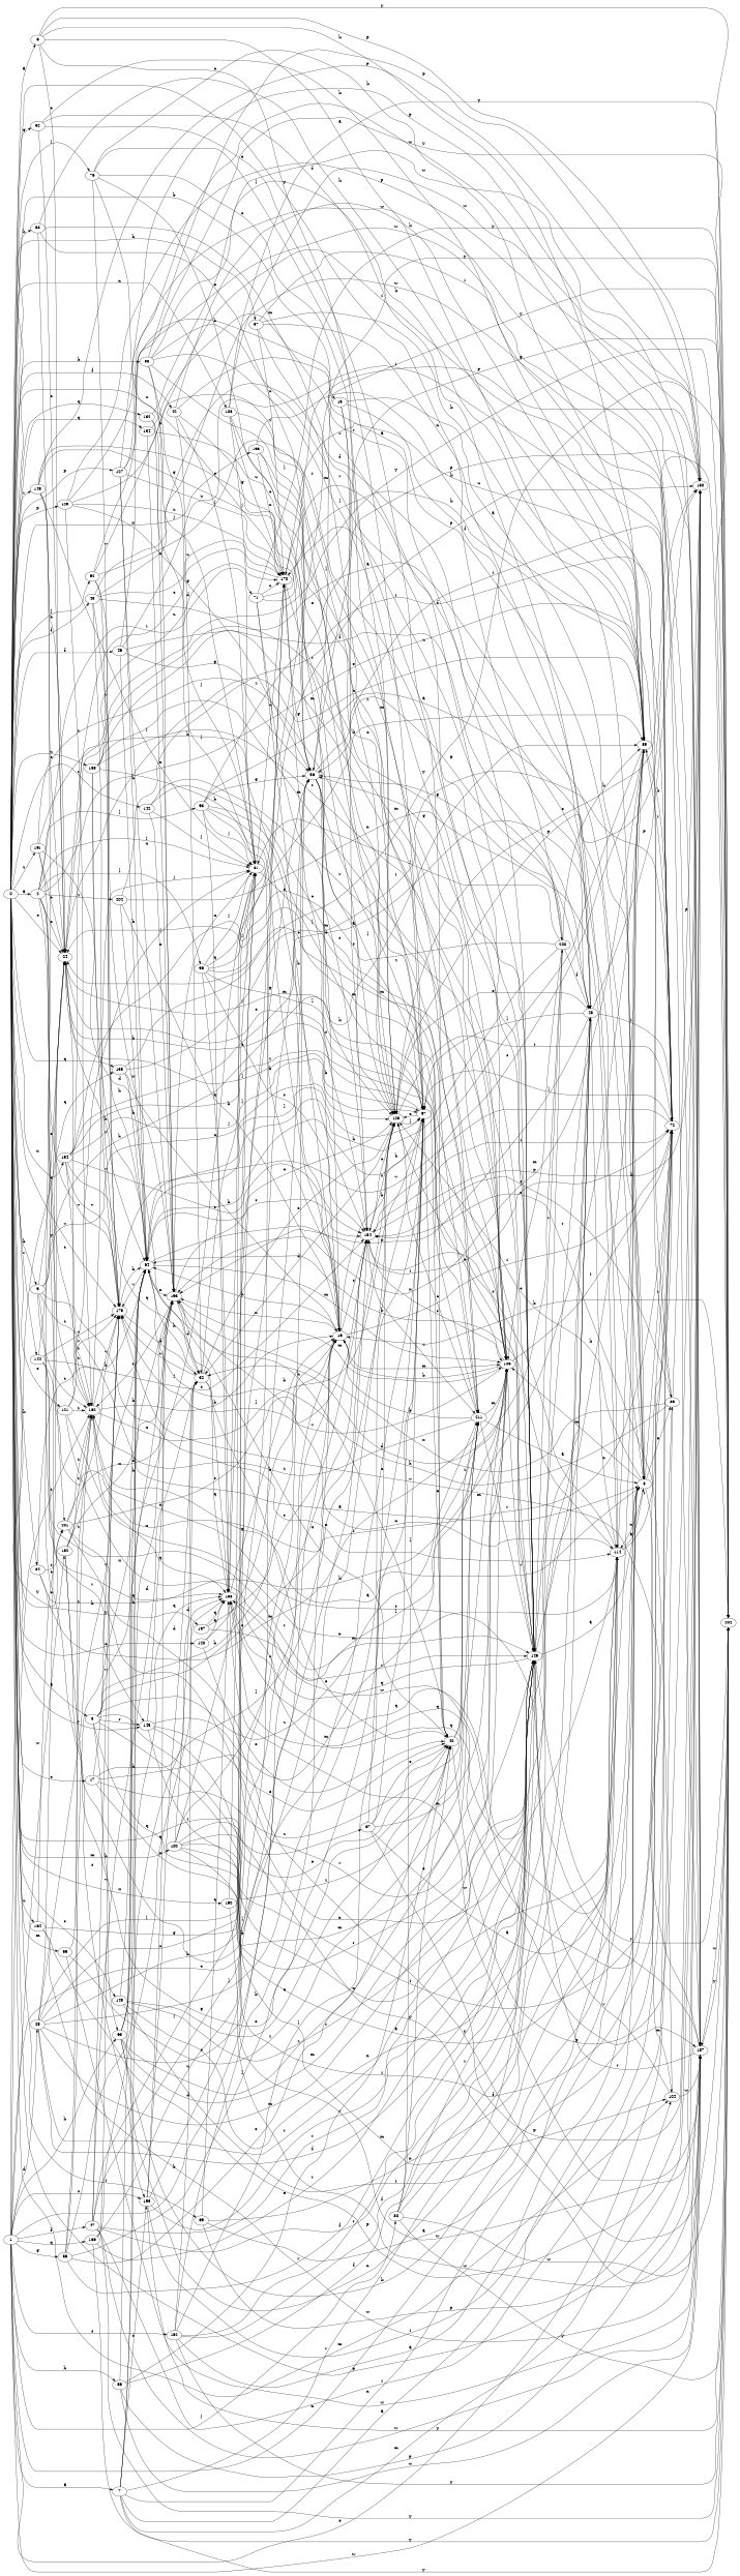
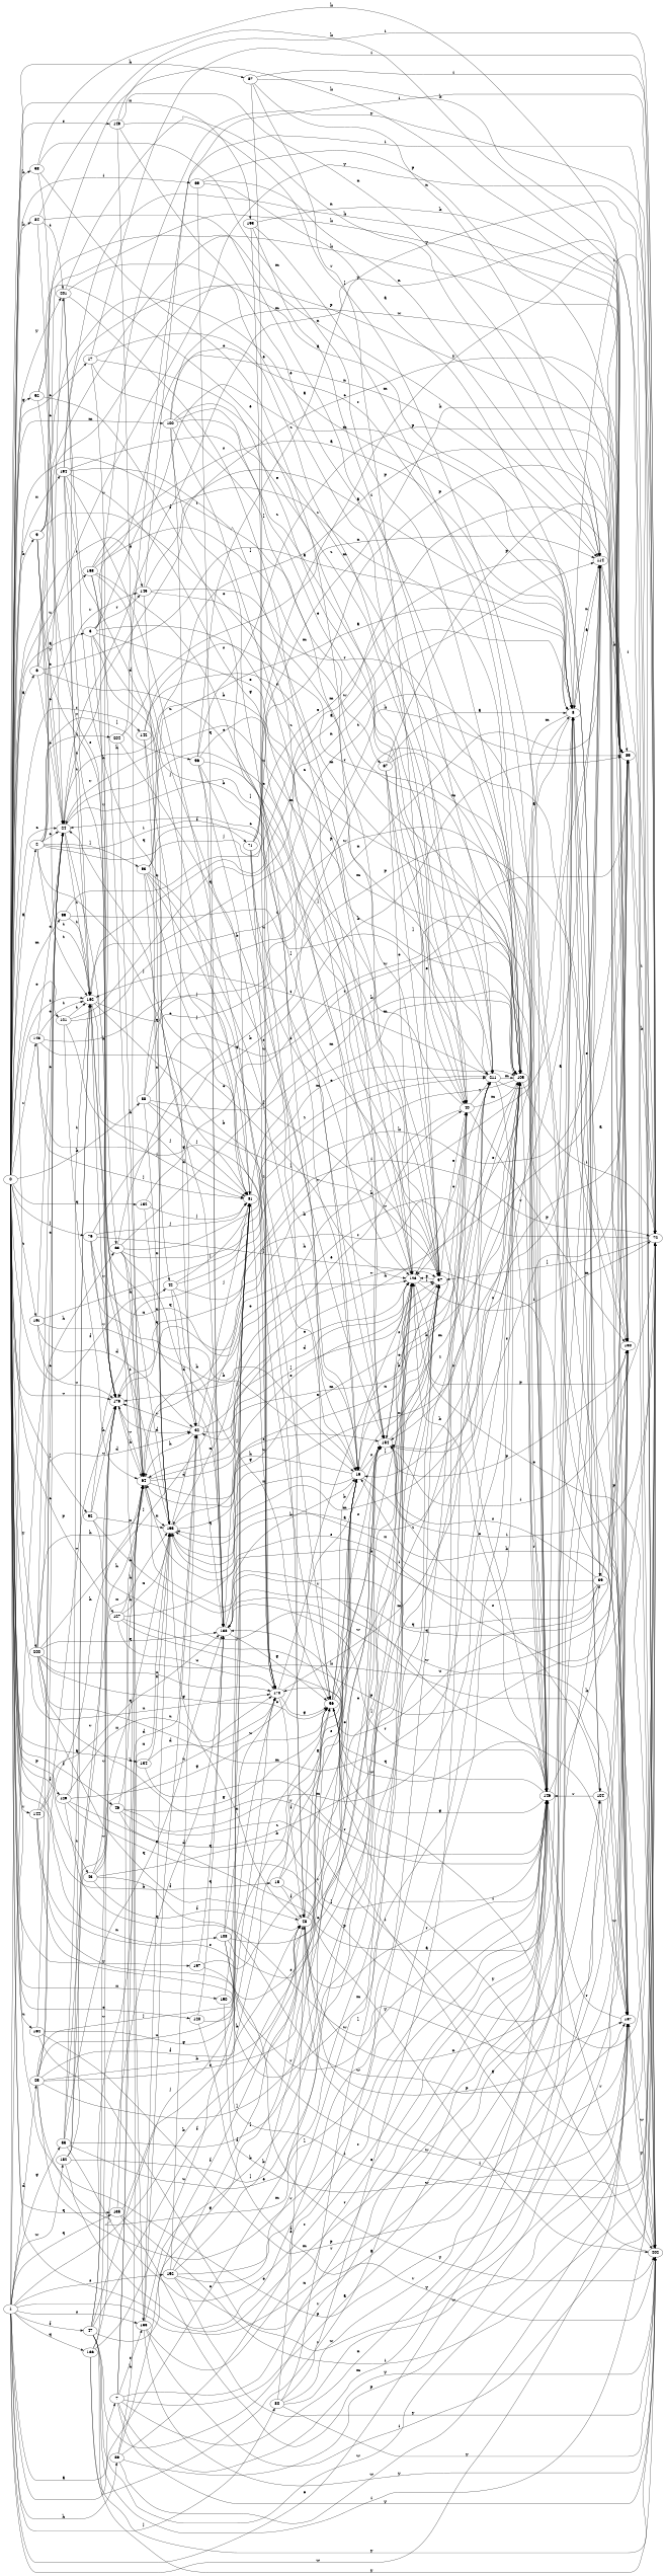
  strict digraph {
    rankdir=LR
    0
    2
    n3 [label=3]
    6
    9
    15
    17
    24
    42
    43
    46
    52
    57
    58
    67
    69
    76
    84
    88
    92
    99
    100
    104
    108
    120
    121
    127
    129
    130
    132
    134
    135
    142
    143
    144
    145
    149
    161
    164
    168
    170
    179
    190
    193
    194
    197
    200
    201
    39
    162
    71
    81
    93
    96
    204
    16
    63
    114
    123
    202
    211
    8
    89
    153
    48
    154
    72
    40
    97
    64
    105
    146
    32
    56
    187
    138
    195
    1
    7
    25
    47
    55
    59
    80
    136
    152
    182
    0 -> 2 [label=a]
    0 -> n3 [label=a]
    0 -> 6 [label=a]
    0 -> 9 [label=b]
    0 -> 15 [label=b]
    0 -> 17 [label=c]
    0 -> 24 [label=c]
    0 -> 42 [label=f]
    0 -> 43 [label=f]
    0 -> 46 [label=f]
    0 -> 52 [label=g]
    0 -> 57 [label=h]
    0 -> 58 [label=h]
    0 -> 67 [label=i]
    0 -> 69 [label=i]
    0 -> 76 [label=j]
    0 -> 84 [label=k]
    0 -> 88 [label=k]
    0 -> 92 [label=l]
    0 -> 99 [label=m]
    0 -> 100 [label=m]
    0 -> 104 [label=m]
    0 -> 108 [label=n]
    0 -> 120 [label=o]
    0 -> 121 [label=o]
    0 -> 127 [label=p]
    0 -> 129 [label=p]
    0 -> 130 [label=p]
    0 -> 132 [label=q]
    0 -> 134 [label=q]
    0 -> 135 [label=q]
    0 -> 142 [label=r]
    0 -> 143 [label=r]
    0 -> 144 [label=r]
    0 -> 145 [label=r]
    0 -> 149 [label=s]
    0 -> 161 [label=t]
    0 -> 164 [label=u]
    0 -> 168 [label=u]
    0 -> 170 [label=u]
    0 -> 179 [label=v]
    0 -> 190 [label=x]
    0 -> 193 [label=x]
    0 -> 194 [label=x]
    0 -> 197 [label=y]
    0 -> 200 [label=y]
    0 -> 201 [label=y]
    2 -> 24 [label=c]
    2 -> 145 [label=r]
    2 -> 201 [label=y]
    2 -> 39 [label=e]
    2 -> 162 [label=t]
    2 -> 71 [label=i]
    2 -> 81 [label=j]
    2 -> 93 [label=l]
    2 -> 96 [label=l]
    2 -> 204 [label=z]
    n3 -> 104 [label=m]
    n3 -> 145 [label=r]
    n3 -> 81 [label=j]
    n3 -> 16 [label=b]
    n3 -> 63 [label=h]
    n3 -> 114 [label=n]
    n3 -> 123 [label=o]
    n3 -> 202 [label=y]
    n3 -> 211 [label=z]
    6 -> 24 [label=c]
    6 -> 130 [label=p]
    6 -> 123 [label=o]
    6 -> 202 [label=y]
    6 -> 8 [label=a]
    6 -> 89 [label=k]
    9 -> 24 [label=c]
    9 -> 162 [label=t]
    9 -> 114 [label=n]
    9 -> 123 [label=o]
    9 -> 8 [label=a]
    9 -> 89 [label=k]
    9 -> 153 [label=s]
    15 -> 123 [label=o]
    15 -> 8 [label=a]
    15 -> 48 [label=f]
    15 -> 154 [label=s]
    17 -> 179 [label=v]
    17 -> 211 [label=z]
    17 -> 72 [label=i]
    17 -> 40 [label=e]
    17 -> 97 [label=l]
    24 -> 162 [label=t]
    24 -> 202 [label=y]
    24 -> 97 [label=l]
    24 -> 64 [label=h]
    24 -> 105 [label=m]
    42 -> 81 [label=j]
    42 -> 89 [label=k]
    42 -> 146 [label=r]
    42 -> 32 [label=d]
    42 -> 56 [label=g]
    43 -> 170 [label=u]
    43 -> 179 [label=v]
    43 -> 48 [label=f]
    43 -> 64 [label=h]
    43 -> 146 [label=r]
    43 -> 187 [label=w]
    46 -> 202 [label=y]
    46 -> 72 [label=i]
    46 -> 64 [label=h]
    46 -> 105 [label=m]
    46 -> 56 [label=g]
    52 -> 24 [label=c]
    52 -> 89 [label=k]
    52 -> 48 [label=f]
    52 -> 40 [label=e]
    57 -> 170 [label=u]
    57 -> 114 [label=n]
    57 -> 89 [label=k]
    57 -> 72 [label=i]
    57 -> 97 [label=l]
    58 -> 24 [label=c]
    58 -> 123 [label=o]
    58 -> 89 [label=k]
    58 -> 105 [label=m]
    67 -> 130 [label=p]
    67 -> 123 [label=o]
    67 -> 8 [label=a]
    67 -> 40 [label=e]
    67 -> 97 [label=l]
    67 -> 105 [label=m]
    69 -> 130 [label=p]
    69 -> 114 [label=n]
    69 -> 8 [label=a]
    69 -> 138 [label=q]
    76 -> 179 [label=v]
    76 -> 81 [label=j]
    76 -> 16 [label=b]
    76 -> 123 [label=o]
    76 -> 89 [label=k]
    76 -> 97 [label=l]
    84 -> 179 [label=v]
    84 -> 201 [label=t]
    84 -> 89 [label=k]
    84 -> 105 [label=m]
    88 -> 130 [label=p]
    88 -> 81 [label=j]
    88 -> 89 [label=k]
    88 -> 97 [label=l]
    88 -> 105 [label=m]
    88 -> 146 [label=r]
    88 -> 195 [label=x]
    92 -> 179 [label=v]
    92 -> 72 [label=i]
    92 -> 146 [label=r]
    92 -> 187 [label=w]
    92 -> 195 [label=x]
    99 -> 162 [label=t]
    99 -> 211 [label=z]
    99 -> 187 [label=w]
    100 -> 211 [label=z]
    100 -> 154 [label=s]
    100 -> 40 [label=e]
    100 -> 105 [label=m]
    100 -> 146 [label=r]
    100 -> 32 [label=d]
    100 -> 56 [label=g]
    100 -> 187 [label=w]
    104 -> 154 [label=s]
    104 -> 146 [label=r]
    104 -> 187 [label=w]
    108 -> 170 [label=u]
    108 -> 81 [label=j]
    108 -> 123 [label=o]
    108 -> 202 [label=y]
    108 -> 97 [label=l]
    108 -> 187 [label=w]
    120 -> 16 [label=b]
    120 -> 202 [label=y]
    120 -> 138 [label=q]
    121 -> 162 [label=t]
    121 -> 81 [label=j]
    121 -> 114 [label=n]
    121 -> 64 [label=h]
    121 -> 187 [label=w]
    127 -> 130 [label=p]
    127 -> 170 [label=u]
    127 -> 8 [label=a]
    127 -> 64 [label=h]
    127 -> 187 [label=w]
    127 -> 195 [label=x]
    129 -> 130 [label=p]
    129 -> 170 [label=u]
    129 -> 162 [label=t]
    129 -> 211 [label=z]
    129 -> 56 [label=g]
    129 -> 187 [label=w]
    132 -> 81 [label=j]
    132 -> 187 [label=w]
    132 -> 195 [label=x]
    134 -> 123 [label=o]
    134 -> 146 [label=r]
    134 -> 195 [label=x]
    135 -> 16 [label=b]
    135 -> 202 [label=y]
    135 -> 72 [label=i]
    135 -> 64 [label=h]
    142 -> 81 [label=j]
    142 -> 105 [label=m]
    142 -> 146 [label=r]
    142 -> 195 [label=x]
    143 -> 24 [label=c]
    143 -> 130 [label=p]
    143 -> 162 [label=t]
    143 -> 81 [label=j]
    143 -> 123 [label=o]
    143 -> 56 [label=g]
    144 -> 24 [label=c]
    144 -> 179 [label=v]
    144 -> 154 [label=s]
    144 -> 72 [label=i]
    144 -> 146 [label=r]
    144 -> 138 [label=q]
    145 -> 8 [label=a]
    145 -> 72 [label=i]
    145 -> 105 [label=m]
    145 -> 146 [label=r]
    145 -> 195 [label=x]
    149 -> 114 [label=n]
    149 -> 72 [label=i]
    149 -> 40 [label=e]
    149 -> 64 [label=h]
    149 -> 146 [label=r]
    161 -> 24 [label=c]
    161 -> 179 [label=v]
    161 -> 16 [label=b]
    161 -> 211 [label=z]
    161 -> 32 [label=d]
    164 -> 24 [label=c]
    164 -> 130 [label=p]
    164 -> 56 [label=g]
    164 -> 187 [label=w]
    168 -> 179 [label=v]
    168 -> 16 [label=b]
    168 -> 8 [label=a]
    168 -> 48 [label=f]
    168 -> 64 [label=h]
    168 -> 105 [label=m]
    168 -> 146 [label=r]
    170 -> 24 [label=c]
    170 -> 48 [label=f]
    170 -> 154 [label=s]
    170 -> 105 [label=m]
    170 -> 56 [label=g]
    179 -> 64 [label=h]
    179 -> 32 [label=d]
    190 -> 81 [label=j]
    190 -> 187 [label=w]
    193 -> 170 [label=u]
    193 -> 211 [label=z]
    193 -> 89 [label=k]
    193 -> 105 [label=m]
    194 -> 170 [label=u]
    194 -> 179 [label=v]
    194 -> 162 [label=t]
    194 -> 211 [label=z]
    194 -> 8 [label=a]
    194 -> 89 [label=k]
    194 -> 154 [label=s]
    194 -> 97 [label=l]
    194 -> 138 [label=q]
    197 -> 154 [label=s]
    197 -> 105 [label=m]
    197 -> 138 [label=q]
    200 -> 24 [label=c]
    200 -> 170 [label=u]
    200 -> 81 [label=j]
    200 -> 89 [label=k]
    200 -> 48 [label=f]
    200 -> 64 [label=h]
    200 -> 105 [label=m]
-   146 -> 200 [label=r]
+   200 -> 146 [label=r]
    200 -> 32 [label=d]
    200 -> 56 [label=g]
    200 -> 138 [label=q]
    201 -> 162 [label=t]
    201 -> 114 [label=n]
    201 -> 154 [label=s]
    201 -> 40 [label=e]
    201 -> 32 [label=d]
    39 -> 130 [label=p]
    39 -> 170 [label=u]
    39 -> 154 [label=s]
    39 -> 64 [label=h]
    39 -> 138 [label=q]
    39 -> 195 [label=x]
    162 -> 179 [label=v]
    162 -> 81 [label=j]
    162 -> 16 [label=b]
    162 -> 8 [label=a]
    162 -> 97 [label=l]
    162 -> 138 [label=q]
    71 -> 130 [label=p]
    71 -> 170 [label=u]
    71 -> 16 [label=b]
    71 -> 123 [label=o]
    71 -> 202 [label=y]
    71 -> 89 [label=k]
    81 -> 170 [label=u]
    81 -> 105 [label=m]
    81 -> 195 [label=x]
    93 -> 130 [label=p]
    93 -> 81 [label=j]
    93 -> 16 [label=b]
    93 -> 8 [label=a]
    93 -> 154 [label=s]
    93 -> 97 [label=l]
    93 -> 56 [label=g]
-   93 -> 138 [label=q]
+   93 -> 42 [label=q]
    96 -> 130 [label=p]
    96 -> 81 [label=j]
    96 -> 202 [label=y]
    96 -> 154 [label=s]
    96 -> 97 [label=l]
    96 -> 105 [label=m]
    96 -> 138 [label=q]
    204 -> 16 [label=b]
    204 -> 114 [label=n]
    204 -> 72 [label=i]
    204 -> 64 [label=h]
    16 -> 154 [label=s]
    16 -> 72 [label=i]
    16 -> 64 [label=h]
    16 -> 105 [label=m]
    16 -> 195 [label=x]
    63 -> 114 [label=n]
    63 -> 211 [label=z]
    63 -> 89 [label=k]
    63 -> 64 [label=h]
    63 -> 105 [label=m]
    63 -> 138 [label=q]
    63 -> 195 [label=x]
    114 -> 8 [label=a]
    114 -> 89 [label=k]
    114 -> 154 [label=s]
    114 -> 72 [label=i]
    114 -> 64 [label=h]
    123 -> 130 [label=p]
    123 -> 154 [label=s]
    123 -> 72 [label=i]
    123 -> 97 [label=l]
    123 -> 32 [label=d]
    202 -> 16 [label=b]
    202 -> 123 [label=o]
    202 -> 146 [label=r]
    202 -> 56 [label=g]
    202 -> 187 [label=w]
    211 -> 162 [label=t]
    211 -> 16 [label=b]
    211 -> 123 [label=o]
    211 -> 8 [label=a]
    211 -> 105 [label=m]
    211 -> 146 [label=r]
    8 -> 104 [label=m]
    8 -> 39 [label=e]
    8 -> 114 [label=n]
    8 -> 123 [label=o]
    8 -> 72 [label=i]
    8 -> 105 [label=m]
    89 -> 24 [label=c]
    89 -> 154 [label=s]
    89 -> 72 [label=i]
    89 -> 64 [label=h]
    89 -> 138 [label=q]
    89 -> 195 [label=x]
    153 -> 16 [label=b]
    153 -> 202 [label=y]
    153 -> 72 [label=i]
    153 -> 146 [label=r]
    153 -> 32 [label=d]
    153 -> 195 [label=x]
    48 -> 130 [label=p]
    48 -> 114 [label=n]
    48 -> 123 [label=o]
    48 -> 72 [label=i]
    48 -> 97 [label=l]
    48 -> 146 [label=r]
    48 -> 56 [label=g]
    48 -> 195 [label=x]
    154 -> 130 [label=p]
    154 -> 123 [label=o]
    154 -> 211 [label=z]
    154 -> 72 [label=i]
    72 -> 179 [label=v]
    72 -> 89 [label=k]
    72 -> 97 [label=l]
    40 -> 24 [label=c]
    40 -> 130 [label=p]
    40 -> 211 [label=z]
    40 -> 64 [label=h]
    40 -> 105 [label=m]
    40 -> 195 [label=x]
    97 -> 24 [label=c]
    97 -> 16 [label=b]
    97 -> 123 [label=o]
    97 -> 40 [label=e]
    64 -> 179 [label=v]
    64 -> 154 [label=s]
    64 -> 72 [label=i]
    64 -> 97 [label=l]
    64 -> 105 [label=m]
    64 -> 195 [label=x]
    105 -> 179 [label=v]
    105 -> 16 [label=b]
    105 -> 154 [label=s]
    105 -> 72 [label=i]
    105 -> 146 [label=r]
    146 -> 24 [label=c]
    146 -> 123 [label=o]
    146 -> 8 [label=a]
    146 -> 89 [label=k]
    146 -> 56 [label=g]
    146 -> 138 [label=q]
    32 -> 179 [label=v]
    32 -> 81 [label=j]
    32 -> 123 [label=o]
    32 -> 40 [label=e]
    32 -> 64 [label=h]
    32 -> 138 [label=q]
    56 -> 16 [label=b]
    56 -> 202 [label=y]
    56 -> 211 [label=z]
    56 -> 154 [label=s]
    56 -> 72 [label=i]
    56 -> 97 [label=l]
    187 -> 179 [label=v]
    187 -> 162 [label=t]
    187 -> 202 [label=y]
+   187 -> 8 [label=a]
    187 -> 146 [label=r]
    138 -> 81 [label=j]
    138 -> 16 [label=b]
    138 -> 146 [label=r]
    138 -> 56 [label=g]
    138 -> 187 [label=w]
    195 -> 162 [label=t]
    195 -> 114 [label=n]
    195 -> 123 [label=o]
    195 -> 105 [label=m]
    195 -> 32 [label=d]
    1 -> 135 [label=q]
    1 -> 39 [label=e]
    1 -> 162 [label=t]
    1 -> 16 [label=b]
    1 -> 63 [label=h]
    1 -> 114 [label=n]
    1 -> 123 [label=o]
    1 -> 153 [label=s]
    1 -> 187 [label=w]
    1 -> 7 [label=a]
    1 -> 25 [label=d]
    1 -> 47 [label=f]
    1 -> 55 [label=g]
    1 -> 59 [label=h]
    1 -> 80 [label=j]
    1 -> 136 [label=q]
    1 -> 152 [label=s]
    1 -> 182 [label=w]
    7 -> 104 [label=m]
    7 -> 114 [label=n]
    7 -> 202 [label=y]
    7 -> 8 [label=a]
    7 -> 153 [label=s]
    7 -> 64 [label=h]
    7 -> 146 [label=r]
    7 -> 195 [label=x]
    25 -> 24 [label=c]
    25 -> 170 [label=u]
    25 -> 81 [label=j]
    25 -> 16 [label=b]
    25 -> 48 [label=f]
    25 -> 154 [label=s]
    25 -> 97 [label=l]
    25 -> 64 [label=h]
    25 -> 105 [label=m]
    25 -> 146 [label=r]
    47 -> 179 [label=v]
    47 -> 81 [label=j]
    47 -> 202 [label=y]
    47 -> 48 [label=f]
    47 -> 72 [label=i]
    47 -> 146 [label=r]
    47 -> 32 [label=d]
    47 -> 56 [label=g]
    47 -> 187 [label=w]
    55 -> 162 [label=t]
    55 -> 40 [label=e]
    55 -> 97 [label=l]
    55 -> 146 [label=r]
    55 -> 138 [label=q]
    55 -> 195 [label=x]
    59 -> 130 [label=p]
    59 -> 48 [label=f]
    59 -> 40 [label=e]
    59 -> 64 [label=h]
    59 -> 187 [label=w]
    80 -> 202 [label=y]
    80 -> 48 [label=f]
    80 -> 40 [label=e]
    80 -> 97 [label=l]
    80 -> 146 [label=r]
    80 -> 187 [label=w]
    136 -> 170 [label=u]
    136 -> 179 [label=v]
    136 -> 202 [label=y]
    136 -> 146 [label=r]
    136 -> 138 [label=q]
    152 -> 16 [label=b]
    152 -> 202 [label=y]
    152 -> 8 [label=a]
    152 -> 48 [label=f]
    152 -> 97 [label=l]
    152 -> 146 [label=r]
    152 -> 32 [label=d]
    182 -> 179 [label=v]
    182 -> 162 [label=t]
    182 -> 40 [label=e]
    182 -> 97 [label=l]
    182 -> 195 [label=x]
  }
